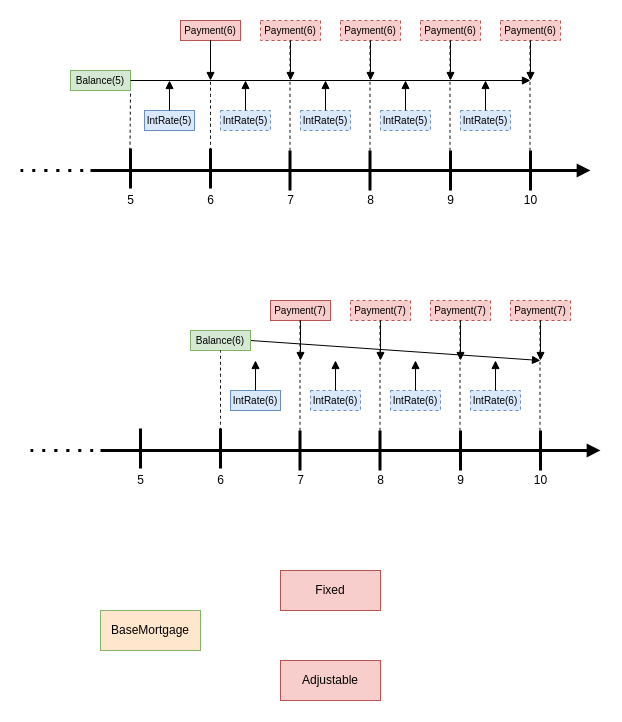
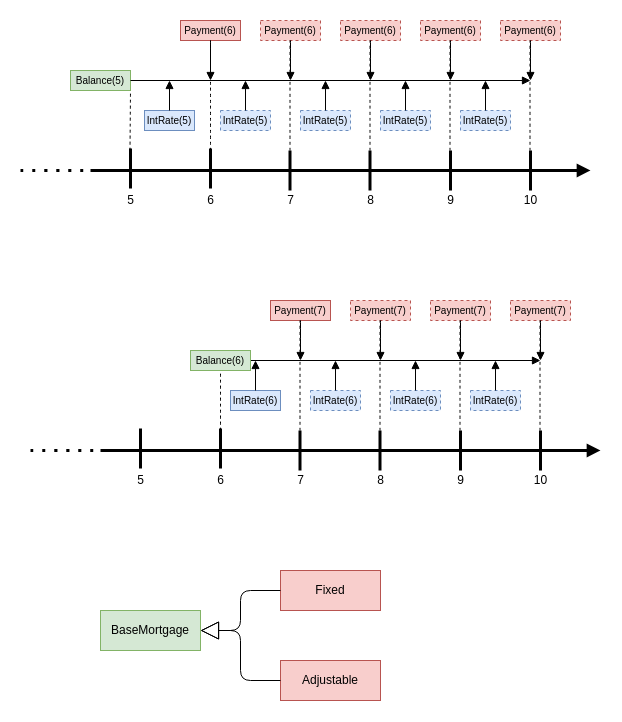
  <mxCell id="0" />
  <mxCell id="1" parent="0" />
  <mxCell id="2" value="" style="group" parent="1" vertex="1" connectable="0"><mxGeometry x="20" y="20" width="570" height="190" as="geometry" /></mxCell>
  <mxCell id="3" value="" style="endArrow=block;html=1;rounded=0;endFill=1;strokeWidth=3;" parent="2" edge="1"><mxGeometry width="50" height="50" relative="1" as="geometry"><mxPoint x="70" y="150" as="sourcePoint" /><mxPoint x="570" y="150" as="targetPoint" /></mxGeometry></mxCell>
  <mxCell id="4" value="" style="endArrow=none;html=1;rounded=0;strokeWidth=3;" parent="2" edge="1"><mxGeometry width="50" height="50" relative="1" as="geometry"><mxPoint x="110" y="168" as="sourcePoint" /><mxPoint x="110" y="128" as="targetPoint" /></mxGeometry></mxCell>
  <mxCell id="5" value="" style="endArrow=none;html=1;rounded=0;strokeWidth=3;" parent="2" edge="1"><mxGeometry width="50" height="50" relative="1" as="geometry"><mxPoint x="190" y="168" as="sourcePoint" /><mxPoint x="190" y="128" as="targetPoint" /></mxGeometry></mxCell>
  <mxCell id="6" value="" style="endArrow=none;html=1;rounded=0;strokeWidth=3;" parent="2" edge="1"><mxGeometry width="50" height="50" relative="1" as="geometry"><mxPoint x="269.5" y="170" as="sourcePoint" /><mxPoint x="269.5" y="130" as="targetPoint" /></mxGeometry></mxCell>
  <mxCell id="7" value="" style="endArrow=none;html=1;rounded=0;strokeWidth=3;" parent="2" edge="1"><mxGeometry width="50" height="50" relative="1" as="geometry"><mxPoint x="349.5" y="170" as="sourcePoint" /><mxPoint x="349.5" y="130" as="targetPoint" /></mxGeometry></mxCell>
  <mxCell id="8" value="" style="endArrow=none;html=1;rounded=0;strokeWidth=3;" parent="2" edge="1"><mxGeometry width="50" height="50" relative="1" as="geometry"><mxPoint x="430" y="170" as="sourcePoint" /><mxPoint x="430" y="130" as="targetPoint" /></mxGeometry></mxCell>
  <mxCell id="9" value="9" style="text;html=1;resizable=0;autosize=1;align=center;verticalAlign=middle;points=[];fillColor=none;strokeColor=none;rounded=0;" parent="2" vertex="1"><mxGeometry x="420" y="170" width="20" height="20" as="geometry" /></mxCell>
  <mxCell id="10" value="5" style="text;html=1;resizable=0;autosize=1;align=center;verticalAlign=middle;points=[];fillColor=none;strokeColor=none;rounded=0;" parent="2" vertex="1"><mxGeometry x="100" y="170" width="20" height="20" as="geometry" /></mxCell>
  <mxCell id="11" value="6" style="text;html=1;resizable=0;autosize=1;align=center;verticalAlign=middle;points=[];fillColor=none;strokeColor=none;rounded=0;" parent="2" vertex="1"><mxGeometry x="180" y="170" width="20" height="20" as="geometry" /></mxCell>
  <mxCell id="12" value="7" style="text;html=1;resizable=0;autosize=1;align=center;verticalAlign=middle;points=[];fillColor=none;strokeColor=none;rounded=0;" parent="2" vertex="1"><mxGeometry x="260" y="170" width="20" height="20" as="geometry" /></mxCell>
  <mxCell id="13" value="8" style="text;html=1;resizable=0;autosize=1;align=center;verticalAlign=middle;points=[];fillColor=none;strokeColor=none;rounded=0;" parent="2" vertex="1"><mxGeometry x="340" y="170" width="20" height="20" as="geometry" /></mxCell>
  <mxCell id="14" value="" style="endArrow=none;html=1;rounded=0;strokeWidth=3;" parent="2" edge="1"><mxGeometry width="50" height="50" relative="1" as="geometry"><mxPoint x="510" y="170" as="sourcePoint" /><mxPoint x="510" y="130" as="targetPoint" /></mxGeometry></mxCell>
  <mxCell id="15" value="10" style="text;html=1;resizable=0;autosize=1;align=center;verticalAlign=middle;points=[];fillColor=none;strokeColor=none;rounded=0;" parent="2" vertex="1"><mxGeometry x="495" y="170" width="30" height="20" as="geometry" /></mxCell>
  <mxCell id="16" value="IntRate(5)" style="text;html=1;strokeColor=#6c8ebf;fillColor=#dae8fc;align=center;verticalAlign=middle;whiteSpace=wrap;rounded=0;fontSize=10;" parent="2" vertex="1"><mxGeometry x="124" y="90" width="50" height="20" as="geometry" /></mxCell>
  <mxCell id="17" value="" style="endArrow=block;html=1;rounded=0;fontSize=10;strokeWidth=1;endFill=1;exitX=0.5;exitY=0;exitDx=0;exitDy=0;" parent="2" source="16" edge="1"><mxGeometry width="50" height="50" relative="1" as="geometry"><mxPoint x="155" y="120" as="sourcePoint" /><mxPoint x="149" y="60" as="targetPoint" /></mxGeometry></mxCell>
  <mxCell id="18" value="Payment(6)" style="text;html=1;strokeColor=#b85450;fillColor=#f8cecc;align=center;verticalAlign=middle;whiteSpace=wrap;rounded=0;fontSize=10;" parent="2" vertex="1"><mxGeometry x="160" width="60" height="20" as="geometry" /></mxCell>
  <mxCell id="19" value="Balance(5)" style="text;html=1;strokeColor=#82b366;fillColor=#d5e8d4;align=center;verticalAlign=middle;whiteSpace=wrap;rounded=0;fontSize=10;" parent="2" vertex="1"><mxGeometry x="50" y="50" width="60" height="20" as="geometry" /></mxCell>
  <mxCell id="20" value="Payment(6)" style="text;html=1;strokeColor=#b85450;fillColor=#f8cecc;align=center;verticalAlign=middle;whiteSpace=wrap;rounded=0;fontSize=10;dashed=1;" parent="2" vertex="1"><mxGeometry x="240" width="60" height="20" as="geometry" /></mxCell>
  <mxCell id="21" value="Payment(6)" style="text;html=1;strokeColor=#b85450;fillColor=#f8cecc;align=center;verticalAlign=middle;whiteSpace=wrap;rounded=0;fontSize=10;dashed=1;" parent="2" vertex="1"><mxGeometry x="320" width="60" height="20" as="geometry" /></mxCell>
  <mxCell id="22" value="Payment(6)" style="text;html=1;strokeColor=#b85450;fillColor=#f8cecc;align=center;verticalAlign=middle;whiteSpace=wrap;rounded=0;fontSize=10;dashed=1;" parent="2" vertex="1"><mxGeometry x="400" width="60" height="20" as="geometry" /></mxCell>
  <mxCell id="23" value="Payment(6)" style="text;html=1;strokeColor=#b85450;fillColor=#f8cecc;align=center;verticalAlign=middle;whiteSpace=wrap;rounded=0;fontSize=10;dashed=1;" parent="2" vertex="1"><mxGeometry x="480" width="60" height="20" as="geometry" /></mxCell>
  <mxCell id="24" value="" style="endArrow=none;dashed=1;html=1;fontSize=10;strokeWidth=1;curved=1;entryX=0.5;entryY=1;entryDx=0;entryDy=0;" parent="2" target="18" edge="1"><mxGeometry width="50" height="50" relative="1" as="geometry"><mxPoint x="190" y="130" as="sourcePoint" /><mxPoint x="90" y="250" as="targetPoint" /></mxGeometry></mxCell>
  <mxCell id="25" value="" style="endArrow=none;dashed=1;html=1;fontSize=10;strokeWidth=1;curved=1;entryX=0.5;entryY=1;entryDx=0;entryDy=0;" parent="2" edge="1"><mxGeometry width="50" height="50" relative="1" as="geometry"><mxPoint x="269.5" y="130" as="sourcePoint" /><mxPoint x="269.5" y="20" as="targetPoint" /></mxGeometry></mxCell>
  <mxCell id="26" value="" style="endArrow=none;dashed=1;html=1;fontSize=10;strokeWidth=1;curved=1;entryX=0.5;entryY=1;entryDx=0;entryDy=0;" parent="2" edge="1"><mxGeometry width="50" height="50" relative="1" as="geometry"><mxPoint x="349.5" y="130" as="sourcePoint" /><mxPoint x="349.5" y="20" as="targetPoint" /></mxGeometry></mxCell>
  <mxCell id="27" value="" style="endArrow=none;dashed=1;html=1;fontSize=10;strokeWidth=1;curved=1;entryX=0.5;entryY=1;entryDx=0;entryDy=0;" parent="2" edge="1"><mxGeometry width="50" height="50" relative="1" as="geometry"><mxPoint x="429.5" y="130" as="sourcePoint" /><mxPoint x="429.5" y="20" as="targetPoint" /></mxGeometry></mxCell>
  <mxCell id="28" value="" style="endArrow=none;dashed=1;html=1;fontSize=10;strokeWidth=1;curved=1;entryX=0.5;entryY=1;entryDx=0;entryDy=0;" parent="2" edge="1"><mxGeometry width="50" height="50" relative="1" as="geometry"><mxPoint x="509.5" y="130" as="sourcePoint" /><mxPoint x="509.5" y="20" as="targetPoint" /></mxGeometry></mxCell>
  <mxCell id="29" value="" style="endArrow=block;html=1;rounded=0;fontSize=10;strokeWidth=1;exitX=1;exitY=0.5;exitDx=0;exitDy=0;endFill=1;" parent="2" source="19" edge="1"><mxGeometry width="50" height="50" relative="1" as="geometry"><mxPoint x="145" y="110" as="sourcePoint" /><mxPoint x="510" y="60" as="targetPoint" /></mxGeometry></mxCell>
  <mxCell id="30" value="" style="endArrow=block;html=1;fontSize=10;strokeWidth=1;curved=1;endFill=1;" parent="2" edge="1"><mxGeometry width="50" height="50" relative="1" as="geometry"><mxPoint x="190" y="20" as="sourcePoint" /><mxPoint x="190" y="60" as="targetPoint" /></mxGeometry></mxCell>
  <mxCell id="31" value="" style="endArrow=block;html=1;fontSize=10;strokeWidth=1;curved=1;endFill=1;exitX=0.5;exitY=1;exitDx=0;exitDy=0;" parent="2" source="20" edge="1"><mxGeometry width="50" height="50" relative="1" as="geometry"><mxPoint x="200" y="30" as="sourcePoint" /><mxPoint x="270" y="60" as="targetPoint" /></mxGeometry></mxCell>
  <mxCell id="32" value="" style="endArrow=block;html=1;fontSize=10;strokeWidth=1;curved=1;endFill=1;exitX=0.5;exitY=1;exitDx=0;exitDy=0;" parent="2" source="21" edge="1"><mxGeometry width="50" height="50" relative="1" as="geometry"><mxPoint x="280" y="30" as="sourcePoint" /><mxPoint x="350" y="60" as="targetPoint" /></mxGeometry></mxCell>
  <mxCell id="33" value="" style="endArrow=block;html=1;fontSize=10;strokeWidth=1;curved=1;endFill=1;exitX=0.5;exitY=1;exitDx=0;exitDy=0;" parent="2" source="22" edge="1"><mxGeometry width="50" height="50" relative="1" as="geometry"><mxPoint x="360" y="30" as="sourcePoint" /><mxPoint x="430" y="60" as="targetPoint" /></mxGeometry></mxCell>
  <mxCell id="34" value="" style="endArrow=block;html=1;fontSize=10;strokeWidth=1;curved=1;endFill=1;exitX=0.5;exitY=1;exitDx=0;exitDy=0;" parent="2" source="23" edge="1"><mxGeometry width="50" height="50" relative="1" as="geometry"><mxPoint x="440" y="30" as="sourcePoint" /><mxPoint x="510" y="60" as="targetPoint" /></mxGeometry></mxCell>
  <mxCell id="35" style="edgeStyle=orthogonalEdgeStyle;curved=1;orthogonalLoop=1;jettySize=auto;html=1;exitX=0.5;exitY=1;exitDx=0;exitDy=0;fontSize=10;endArrow=block;endFill=1;strokeWidth=1;" parent="2" source="23" target="23" edge="1"><mxGeometry relative="1" as="geometry" /></mxCell>
  <mxCell id="36" value="IntRate(5)" style="text;html=1;strokeColor=#6c8ebf;fillColor=#dae8fc;align=center;verticalAlign=middle;whiteSpace=wrap;rounded=0;fontSize=10;dashed=1;" parent="2" vertex="1"><mxGeometry x="200" y="90" width="50" height="20" as="geometry" /></mxCell>
  <mxCell id="37" value="IntRate(5)" style="text;html=1;strokeColor=#6c8ebf;fillColor=#dae8fc;align=center;verticalAlign=middle;whiteSpace=wrap;rounded=0;fontSize=10;dashed=1;" parent="2" vertex="1"><mxGeometry x="280" y="90" width="50" height="20" as="geometry" /></mxCell>
  <mxCell id="38" value="IntRate(5)" style="text;html=1;strokeColor=#6c8ebf;fillColor=#dae8fc;align=center;verticalAlign=middle;whiteSpace=wrap;rounded=0;fontSize=10;dashed=1;" parent="2" vertex="1"><mxGeometry x="360" y="90" width="50" height="20" as="geometry" /></mxCell>
  <mxCell id="39" value="IntRate(5)" style="text;html=1;strokeColor=#6c8ebf;fillColor=#dae8fc;align=center;verticalAlign=middle;whiteSpace=wrap;rounded=0;fontSize=10;dashed=1;" parent="2" vertex="1"><mxGeometry x="440" y="90" width="50" height="20" as="geometry" /></mxCell>
  <mxCell id="40" value="" style="endArrow=block;html=1;rounded=0;fontSize=10;strokeWidth=1;endFill=1;" parent="2" source="36" edge="1"><mxGeometry width="50" height="50" relative="1" as="geometry"><mxPoint x="159" y="100" as="sourcePoint" /><mxPoint x="225" y="60" as="targetPoint" /></mxGeometry></mxCell>
  <mxCell id="41" value="" style="endArrow=block;html=1;rounded=0;fontSize=10;strokeWidth=1;endFill=1;exitX=0.5;exitY=0;exitDx=0;exitDy=0;" parent="2" source="37" edge="1"><mxGeometry width="50" height="50" relative="1" as="geometry"><mxPoint x="235" y="100" as="sourcePoint" /><mxPoint x="305" y="60" as="targetPoint" /></mxGeometry></mxCell>
  <mxCell id="42" value="" style="endArrow=block;html=1;rounded=0;fontSize=10;strokeWidth=1;endFill=1;exitX=0.5;exitY=0;exitDx=0;exitDy=0;" parent="2" source="38" edge="1"><mxGeometry width="50" height="50" relative="1" as="geometry"><mxPoint x="315" y="100" as="sourcePoint" /><mxPoint x="385" y="60" as="targetPoint" /></mxGeometry></mxCell>
  <mxCell id="43" value="" style="endArrow=block;html=1;rounded=0;fontSize=10;strokeWidth=1;endFill=1;" parent="2" source="39" edge="1"><mxGeometry width="50" height="50" relative="1" as="geometry"><mxPoint x="395" y="100" as="sourcePoint" /><mxPoint x="465" y="60" as="targetPoint" /></mxGeometry></mxCell>
  <mxCell id="44" value="" style="endArrow=none;dashed=1;html=1;dashPattern=1 3;strokeWidth=3;fontSize=10;curved=1;" parent="2" edge="1"><mxGeometry width="50" height="50" relative="1" as="geometry"><mxPoint y="150" as="sourcePoint" /><mxPoint x="70" y="150" as="targetPoint" /></mxGeometry></mxCell>
  <mxCell id="45" value="" style="endArrow=none;dashed=1;html=1;fontSize=10;strokeWidth=1;curved=1;" parent="2" edge="1"><mxGeometry width="50" height="50" relative="1" as="geometry"><mxPoint x="109.5" y="130" as="sourcePoint" /><mxPoint x="110" y="70" as="targetPoint" /></mxGeometry></mxCell>
  <mxCell id="46" value="" style="group" parent="1" vertex="1" connectable="0"><mxGeometry x="30" y="300" width="570" height="190" as="geometry" /></mxCell>
  <mxCell id="47" value="" style="endArrow=block;html=1;rounded=0;endFill=1;strokeWidth=3;" parent="46" edge="1"><mxGeometry width="50" height="50" relative="1" as="geometry"><mxPoint x="70" y="150" as="sourcePoint" /><mxPoint x="570" y="150" as="targetPoint" /></mxGeometry></mxCell>
  <mxCell id="48" value="" style="endArrow=none;html=1;rounded=0;strokeWidth=3;" parent="46" edge="1"><mxGeometry width="50" height="50" relative="1" as="geometry"><mxPoint x="110" y="168" as="sourcePoint" /><mxPoint x="110" y="128" as="targetPoint" /></mxGeometry></mxCell>
  <mxCell id="49" value="" style="endArrow=none;html=1;rounded=0;strokeWidth=3;" parent="46" edge="1"><mxGeometry width="50" height="50" relative="1" as="geometry"><mxPoint x="190" y="168" as="sourcePoint" /><mxPoint x="190" y="128" as="targetPoint" /></mxGeometry></mxCell>
  <mxCell id="50" value="" style="endArrow=none;html=1;rounded=0;strokeWidth=3;" parent="46" edge="1"><mxGeometry width="50" height="50" relative="1" as="geometry"><mxPoint x="269.5" y="170" as="sourcePoint" /><mxPoint x="269.5" y="130" as="targetPoint" /></mxGeometry></mxCell>
  <mxCell id="51" value="" style="endArrow=none;html=1;rounded=0;strokeWidth=3;" parent="46" edge="1"><mxGeometry width="50" height="50" relative="1" as="geometry"><mxPoint x="349.5" y="170" as="sourcePoint" /><mxPoint x="349.5" y="130" as="targetPoint" /></mxGeometry></mxCell>
  <mxCell id="52" value="" style="endArrow=none;html=1;rounded=0;strokeWidth=3;" parent="46" edge="1"><mxGeometry width="50" height="50" relative="1" as="geometry"><mxPoint x="430" y="170" as="sourcePoint" /><mxPoint x="430" y="130" as="targetPoint" /></mxGeometry></mxCell>
  <mxCell id="53" value="9" style="text;html=1;resizable=0;autosize=1;align=center;verticalAlign=middle;points=[];fillColor=none;strokeColor=none;rounded=0;" parent="46" vertex="1"><mxGeometry x="420" y="170" width="20" height="20" as="geometry" /></mxCell>
  <mxCell id="54" value="5" style="text;html=1;resizable=0;autosize=1;align=center;verticalAlign=middle;points=[];fillColor=none;strokeColor=none;rounded=0;" parent="46" vertex="1"><mxGeometry x="100" y="170" width="20" height="20" as="geometry" /></mxCell>
  <mxCell id="55" value="6" style="text;html=1;resizable=0;autosize=1;align=center;verticalAlign=middle;points=[];fillColor=none;strokeColor=none;rounded=0;" parent="46" vertex="1"><mxGeometry x="180" y="170" width="20" height="20" as="geometry" /></mxCell>
  <mxCell id="56" value="7" style="text;html=1;resizable=0;autosize=1;align=center;verticalAlign=middle;points=[];fillColor=none;strokeColor=none;rounded=0;" parent="46" vertex="1"><mxGeometry x="260" y="170" width="20" height="20" as="geometry" /></mxCell>
  <mxCell id="57" value="8" style="text;html=1;resizable=0;autosize=1;align=center;verticalAlign=middle;points=[];fillColor=none;strokeColor=none;rounded=0;" parent="46" vertex="1"><mxGeometry x="340" y="170" width="20" height="20" as="geometry" /></mxCell>
  <mxCell id="58" value="" style="endArrow=none;html=1;rounded=0;strokeWidth=3;" parent="46" edge="1"><mxGeometry width="50" height="50" relative="1" as="geometry"><mxPoint x="510" y="170" as="sourcePoint" /><mxPoint x="510" y="130" as="targetPoint" /></mxGeometry></mxCell>
  <mxCell id="59" value="10" style="text;html=1;resizable=0;autosize=1;align=center;verticalAlign=middle;points=[];fillColor=none;strokeColor=none;rounded=0;" parent="46" vertex="1"><mxGeometry x="495" y="170" width="30" height="20" as="geometry" /></mxCell>
  <mxCell id="60" value="Payment(7)" style="text;html=1;strokeColor=#b85450;fillColor=#f8cecc;align=center;verticalAlign=middle;whiteSpace=wrap;rounded=0;fontSize=10;" parent="46" vertex="1"><mxGeometry x="240" width="60" height="20" as="geometry" /></mxCell>
  <mxCell id="61" value="Payment(7)" style="text;html=1;strokeColor=#b85450;fillColor=#f8cecc;align=center;verticalAlign=middle;whiteSpace=wrap;rounded=0;fontSize=10;dashed=1;" parent="46" vertex="1"><mxGeometry x="320" width="60" height="20" as="geometry" /></mxCell>
  <mxCell id="62" value="Payment(7)" style="text;html=1;strokeColor=#b85450;fillColor=#f8cecc;align=center;verticalAlign=middle;whiteSpace=wrap;rounded=0;fontSize=10;dashed=1;" parent="46" vertex="1"><mxGeometry x="400" width="60" height="20" as="geometry" /></mxCell>
  <mxCell id="63" value="Payment(7)" style="text;html=1;strokeColor=#b85450;fillColor=#f8cecc;align=center;verticalAlign=middle;whiteSpace=wrap;rounded=0;fontSize=10;dashed=1;" parent="46" vertex="1"><mxGeometry x="480" width="60" height="20" as="geometry" /></mxCell>
  <mxCell id="64" value="" style="endArrow=none;dashed=1;html=1;fontSize=10;strokeWidth=1;curved=1;entryX=0.5;entryY=1;entryDx=0;entryDy=0;" parent="46" edge="1"><mxGeometry width="50" height="50" relative="1" as="geometry"><mxPoint x="269.5" y="130" as="sourcePoint" /><mxPoint x="269.5" y="20" as="targetPoint" /></mxGeometry></mxCell>
  <mxCell id="65" value="" style="endArrow=none;dashed=1;html=1;fontSize=10;strokeWidth=1;curved=1;entryX=0.5;entryY=1;entryDx=0;entryDy=0;" parent="46" edge="1"><mxGeometry width="50" height="50" relative="1" as="geometry"><mxPoint x="349.5" y="130" as="sourcePoint" /><mxPoint x="349.5" y="20" as="targetPoint" /></mxGeometry></mxCell>
  <mxCell id="66" value="" style="endArrow=none;dashed=1;html=1;fontSize=10;strokeWidth=1;curved=1;entryX=0.5;entryY=1;entryDx=0;entryDy=0;" parent="46" edge="1"><mxGeometry width="50" height="50" relative="1" as="geometry"><mxPoint x="429.5" y="130" as="sourcePoint" /><mxPoint x="429.5" y="20" as="targetPoint" /></mxGeometry></mxCell>
  <mxCell id="67" value="" style="endArrow=none;dashed=1;html=1;fontSize=10;strokeWidth=1;curved=1;entryX=0.5;entryY=1;entryDx=0;entryDy=0;" parent="46" edge="1"><mxGeometry width="50" height="50" relative="1" as="geometry"><mxPoint x="509.5" y="130" as="sourcePoint" /><mxPoint x="509.5" y="20" as="targetPoint" /></mxGeometry></mxCell>
  <mxCell id="68" value="" style="endArrow=block;html=1;rounded=0;fontSize=10;strokeWidth=1;exitX=1;exitY=0.5;exitDx=0;exitDy=0;endFill=1;" parent="46" source="83" edge="1"><mxGeometry width="50" height="50" relative="1" as="geometry"><mxPoint x="145" y="110" as="sourcePoint" /><mxPoint x="510" y="60" as="targetPoint" /></mxGeometry></mxCell>
  <mxCell id="69" value="" style="endArrow=block;html=1;fontSize=10;strokeWidth=1;curved=1;endFill=1;exitX=0.5;exitY=1;exitDx=0;exitDy=0;" parent="46" source="60" edge="1"><mxGeometry width="50" height="50" relative="1" as="geometry"><mxPoint x="200" y="30" as="sourcePoint" /><mxPoint x="270" y="60" as="targetPoint" /></mxGeometry></mxCell>
  <mxCell id="70" value="" style="endArrow=block;html=1;fontSize=10;strokeWidth=1;curved=1;endFill=1;exitX=0.5;exitY=1;exitDx=0;exitDy=0;" parent="46" source="61" edge="1"><mxGeometry width="50" height="50" relative="1" as="geometry"><mxPoint x="280" y="30" as="sourcePoint" /><mxPoint x="350" y="60" as="targetPoint" /></mxGeometry></mxCell>
  <mxCell id="71" value="" style="endArrow=block;html=1;fontSize=10;strokeWidth=1;curved=1;endFill=1;exitX=0.5;exitY=1;exitDx=0;exitDy=0;" parent="46" source="62" edge="1"><mxGeometry width="50" height="50" relative="1" as="geometry"><mxPoint x="360" y="30" as="sourcePoint" /><mxPoint x="430" y="60" as="targetPoint" /></mxGeometry></mxCell>
  <mxCell id="72" value="" style="endArrow=block;html=1;fontSize=10;strokeWidth=1;curved=1;endFill=1;exitX=0.5;exitY=1;exitDx=0;exitDy=0;" parent="46" source="63" edge="1"><mxGeometry width="50" height="50" relative="1" as="geometry"><mxPoint x="440" y="30" as="sourcePoint" /><mxPoint x="510" y="60" as="targetPoint" /></mxGeometry></mxCell>
  <mxCell id="73" style="edgeStyle=orthogonalEdgeStyle;curved=1;orthogonalLoop=1;jettySize=auto;html=1;exitX=0.5;exitY=1;exitDx=0;exitDy=0;fontSize=10;endArrow=block;endFill=1;strokeWidth=1;" parent="46" source="63" target="63" edge="1"><mxGeometry relative="1" as="geometry" /></mxCell>
  <mxCell id="74" value="IntRate(6)" style="text;html=1;strokeColor=#6c8ebf;fillColor=#dae8fc;align=center;verticalAlign=middle;whiteSpace=wrap;rounded=0;fontSize=10;" parent="46" vertex="1"><mxGeometry x="200" y="90" width="50" height="20" as="geometry" /></mxCell>
  <mxCell id="75" value="IntRate(6)" style="text;html=1;strokeColor=#6c8ebf;fillColor=#dae8fc;align=center;verticalAlign=middle;whiteSpace=wrap;rounded=0;fontSize=10;dashed=1;" parent="46" vertex="1"><mxGeometry x="280" y="90" width="50" height="20" as="geometry" /></mxCell>
  <mxCell id="76" value="IntRate(6)" style="text;html=1;strokeColor=#6c8ebf;fillColor=#dae8fc;align=center;verticalAlign=middle;whiteSpace=wrap;rounded=0;fontSize=10;dashed=1;" parent="46" vertex="1"><mxGeometry x="360" y="90" width="50" height="20" as="geometry" /></mxCell>
  <mxCell id="77" value="IntRate(6)" style="text;html=1;strokeColor=#6c8ebf;fillColor=#dae8fc;align=center;verticalAlign=middle;whiteSpace=wrap;rounded=0;fontSize=10;dashed=1;" parent="46" vertex="1"><mxGeometry x="440" y="90" width="50" height="20" as="geometry" /></mxCell>
  <mxCell id="78" value="" style="endArrow=block;html=1;rounded=0;fontSize=10;strokeWidth=1;endFill=1;" parent="46" source="74" edge="1"><mxGeometry width="50" height="50" relative="1" as="geometry"><mxPoint x="159" y="100" as="sourcePoint" /><mxPoint x="225" y="60" as="targetPoint" /></mxGeometry></mxCell>
  <mxCell id="79" value="" style="endArrow=block;html=1;rounded=0;fontSize=10;strokeWidth=1;endFill=1;exitX=0.5;exitY=0;exitDx=0;exitDy=0;" parent="46" source="75" edge="1"><mxGeometry width="50" height="50" relative="1" as="geometry"><mxPoint x="235" y="100" as="sourcePoint" /><mxPoint x="305" y="60" as="targetPoint" /></mxGeometry></mxCell>
  <mxCell id="80" value="" style="endArrow=block;html=1;rounded=0;fontSize=10;strokeWidth=1;endFill=1;exitX=0.5;exitY=0;exitDx=0;exitDy=0;" parent="46" source="76" edge="1"><mxGeometry width="50" height="50" relative="1" as="geometry"><mxPoint x="315" y="100" as="sourcePoint" /><mxPoint x="385" y="60" as="targetPoint" /></mxGeometry></mxCell>
  <mxCell id="81" value="" style="endArrow=block;html=1;rounded=0;fontSize=10;strokeWidth=1;endFill=1;" parent="46" source="77" edge="1"><mxGeometry width="50" height="50" relative="1" as="geometry"><mxPoint x="395" y="100" as="sourcePoint" /><mxPoint x="465" y="60" as="targetPoint" /></mxGeometry></mxCell>
  <mxCell id="82" value="" style="endArrow=none;dashed=1;html=1;dashPattern=1 3;strokeWidth=3;fontSize=10;curved=1;" parent="46" edge="1"><mxGeometry width="50" height="50" relative="1" as="geometry"><mxPoint y="150" as="sourcePoint" /><mxPoint x="70" y="150" as="targetPoint" /></mxGeometry></mxCell>
- <mxCell id="83" value="Balance(6)" style="text;html=1;strokeColor=#82b366;fillColor=#d5e8d4;align=center;verticalAlign=middle;whiteSpace=wrap;rounded=0;fontSize=10;" parent="46" vertex="1"><mxGeometry x="160" y="30" width="60" height="20" as="geometry" /></mxCell>
+ <mxCell id="83" value="Balance(6)" style="text;html=1;strokeColor=#82b366;fillColor=#d5e8d4;align=center;verticalAlign=middle;whiteSpace=wrap;rounded=0;fontSize=10;" parent="46" vertex="1"><mxGeometry x="160" y="50" width="60" height="20" as="geometry" /></mxCell>
  <mxCell id="84" value="" style="endArrow=none;dashed=1;html=1;fontSize=10;strokeWidth=1;curved=1;entryX=0.5;entryY=1;entryDx=0;entryDy=0;" parent="46" target="83" edge="1"><mxGeometry width="50" height="50" relative="1" as="geometry"><mxPoint x="190" y="130" as="sourcePoint" /><mxPoint x="190" y="20" as="targetPoint" /></mxGeometry></mxCell>
  <mxCell id="85" value="" style="group" parent="1" vertex="1" connectable="0"><mxGeometry x="100" y="570" width="280" height="130" as="geometry" /></mxCell>
- <mxCell id="86" value="BaseMortgage" style="rounded=0;whiteSpace=wrap;html=1;fontSize=12;fillColor=#ffe6cc;strokeColor=#82b366;" parent="85" vertex="1"><mxGeometry y="40" width="100" height="40" as="geometry" /></mxCell>
+ <mxCell id="86" value="BaseMortgage" style="rounded=0;whiteSpace=wrap;html=1;fontSize=12;fillColor=#d5e8d4;strokeColor=#82b366;" parent="85" vertex="1"><mxGeometry y="40" width="100" height="40" as="geometry" /></mxCell>
  <mxCell id="87" value="Fixed" style="rounded=0;whiteSpace=wrap;html=1;fontSize=12;fillColor=#f8cecc;strokeColor=#b85450;flipV=1;flipH=1;" parent="85" vertex="1"><mxGeometry x="180" width="100" height="40" as="geometry" /></mxCell>
+ <mxCell id="88" value="" style="endArrow=block;endSize=16;endFill=0;html=1;fontSize=12;strokeWidth=1;entryX=1;entryY=0.5;entryDx=0;entryDy=0;exitX=0;exitY=0.5;exitDx=0;exitDy=0;edgeStyle=orthogonalEdgeStyle;" parent="85" source="87" target="86" edge="1"><mxGeometry width="160" relative="1" as="geometry"><mxPoint x="149" y="-30" as="sourcePoint" /><mxPoint x="309" y="-30" as="targetPoint" /></mxGeometry></mxCell>
  <mxCell id="89" value="Adjustable" style="rounded=0;whiteSpace=wrap;html=1;fontSize=12;fillColor=#f8cecc;strokeColor=#b85450;flipV=1;flipH=1;" parent="85" vertex="1"><mxGeometry x="180" y="90" width="100" height="40" as="geometry" /></mxCell>
+ <mxCell id="90" value="" style="endArrow=block;endSize=16;endFill=0;html=1;fontSize=12;strokeWidth=1;entryX=1;entryY=0.5;entryDx=0;entryDy=0;exitX=0;exitY=0.5;exitDx=0;exitDy=0;edgeStyle=orthogonalEdgeStyle;" parent="85" source="89" target="86" edge="1"><mxGeometry width="160" relative="1" as="geometry"><mxPoint x="190" y="40" as="sourcePoint" /><mxPoint x="100" y="80" as="targetPoint" /></mxGeometry></mxCell>
